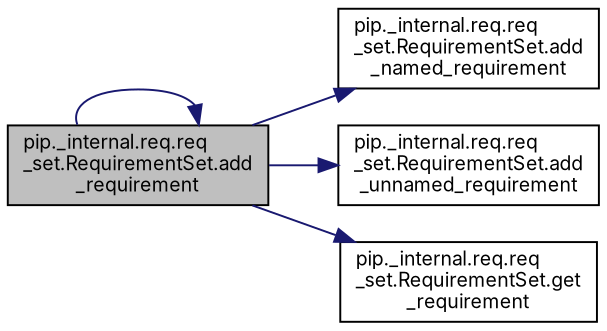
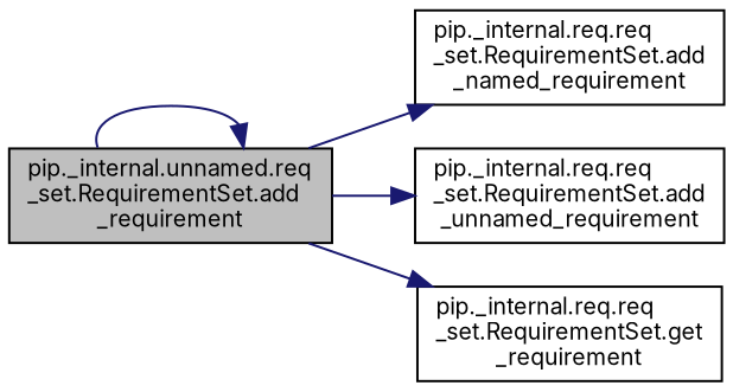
  digraph {
    rankdir=LR
    fontname=Inter
    node [color=black fillcolor=white fontname=Inter fontsize=10 shape=record style=filled]
    edge [color=midnightblue fontname=Inter fontsize=10 labelfontname=Helvetica labelfontsize=10 style=solid]
-   n1 [fillcolor=grey75 fontcolor=black height=0.2 label="pip._internal.req.req\l_set.RequirementSet.add\l_requirement" width=0.4]
+   n1 [fillcolor=grey75 fontcolor=black height=0.2 label="pip._internal.unnamed.req\l_set.RequirementSet.add\l_requirement" width=0.4]
    n2 [height=0.2 label="pip._internal.req.req\l_set.RequirementSet.add\l_named_requirement" width=0.4]
    n3 [height=0.2 label="pip._internal.req.req\l_set.RequirementSet.add\l_unnamed_requirement" width=0.4]
    n4 [height=0.2 label="pip._internal.req.req\l_set.RequirementSet.get\l_requirement" width=0.4]
    n1 -> n1
    n1 -> n2
    n1 -> n3
    n1 -> n4
  }
